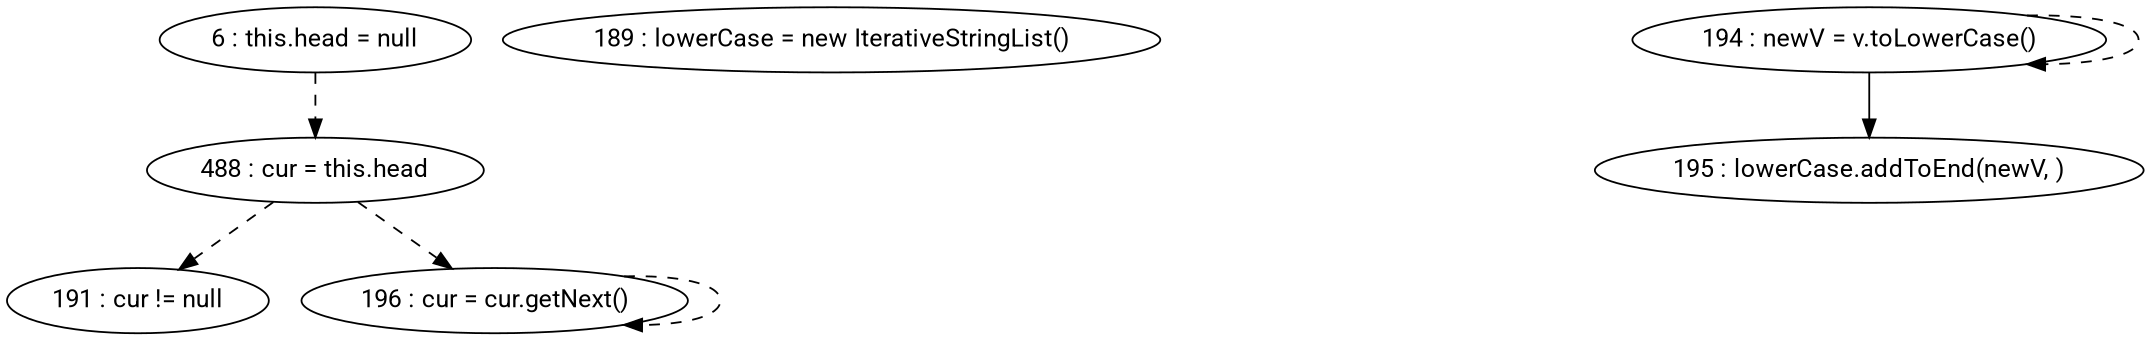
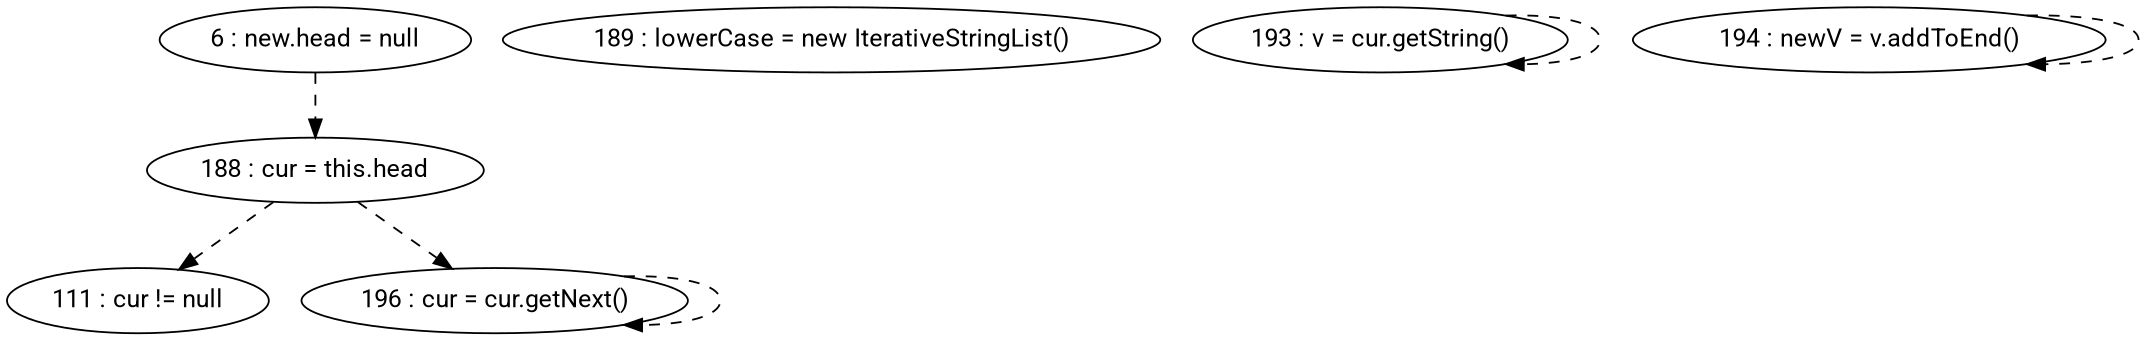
  digraph {
    fontname=Roboto
    node [fontname=Roboto]
    edge [fontname=Roboto style=dashed]
-   "6 : this.head = null"
-   "188 : cur = this.head" [label="488 : cur = this.head"]
-   "191 : cur != null"
+   "6 : this.head = null" [label="6 : new.head = null"]
+   "188 : cur = this.head"
+   "191 : cur != null" [label="111 : cur != null"]
    "196 : cur = cur.getNext()"
    "189 : lowerCase = new IterativeStringList()"
-   "194 : newV = v.toLowerCase()"
-   "195 : lowerCase.addToEnd(newV, )"
+   "193 : v = cur.getString()"
+   "194 : newV = v.toLowerCase()" [label="194 : newV = v.addToEnd()"]
    "6 : this.head = null" -> "188 : cur = this.head"
    "188 : cur = this.head" -> "191 : cur != null"
    "188 : cur = this.head" -> "196 : cur = cur.getNext()"
    "196 : cur = cur.getNext()" -> "196 : cur = cur.getNext()"
+   "193 : v = cur.getString()" -> "193 : v = cur.getString()"
    "194 : newV = v.toLowerCase()" -> "194 : newV = v.toLowerCase()"
-   "194 : newV = v.toLowerCase()" -> "195 : lowerCase.addToEnd(newV, )" [style=""]
  }
